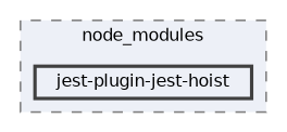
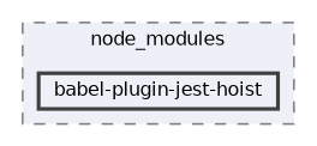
  digraph {
    compound=true
-   n1 [color=grey25 fillcolor="#edf0f7" fontname=Helvetica fontsize=10 height=0.2 label="jest-plugin-jest-hoist" shape=box style="filled,bold" width=0.4]
+   n1 [color=grey25 fillcolor="#edf0f7" fontname=Helvetica fontsize=10 height=0.2 label="babel-plugin-jest-hoist" shape=box style="filled,bold" width=0.4]
    subgraph cluster_1 {
      bgcolor="#edf0f7"
      fontname=Helvetica
      fontsize=10
      label=node_modules
      pencolor=grey50
      style="filled,dashed"
      n1
    }
  }
